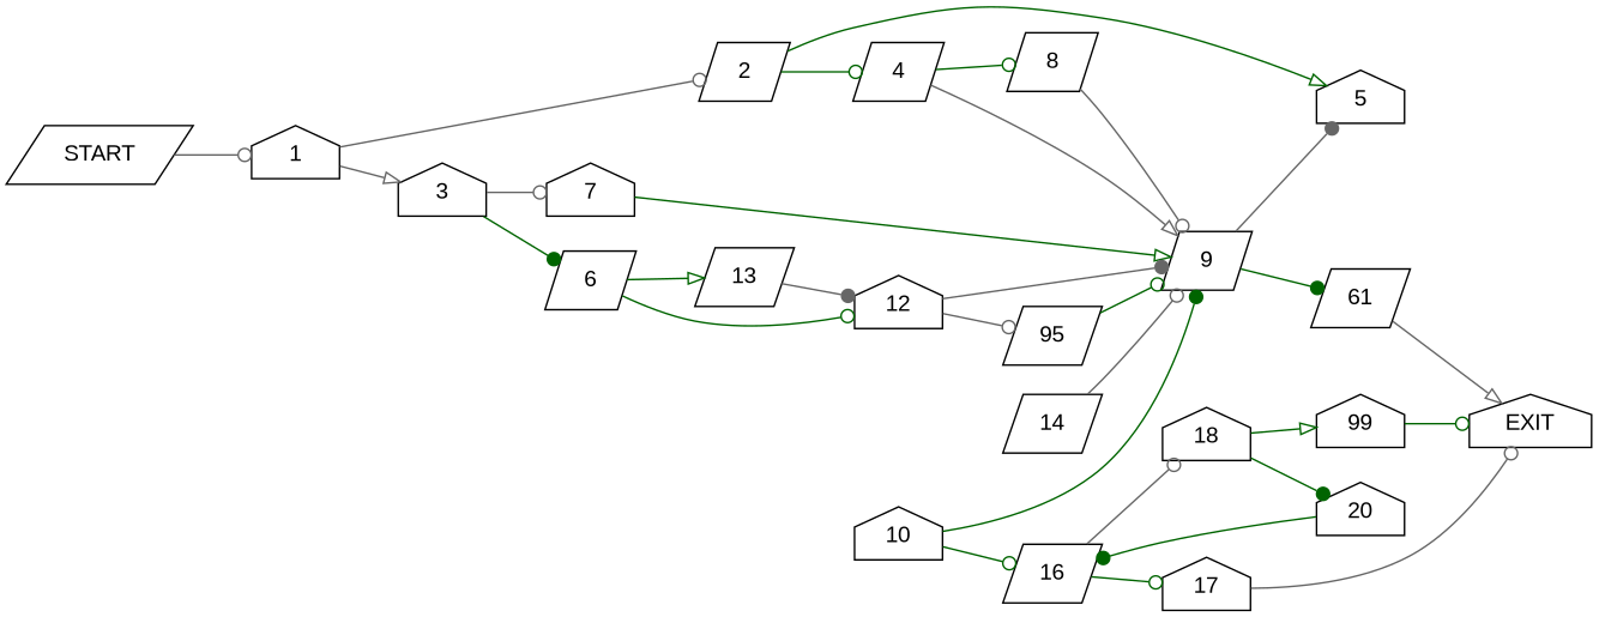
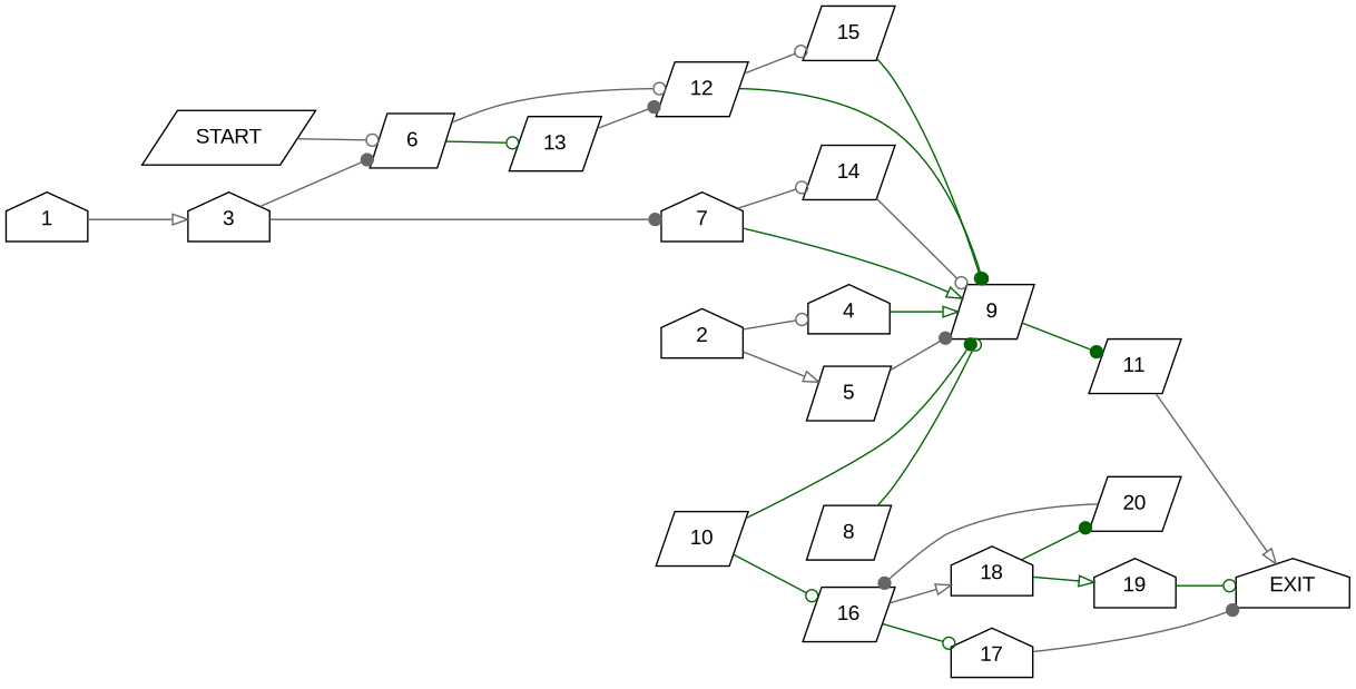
  digraph {
    fontname="Liberation Sans"
    rankdir=LR
    node [fontname="Liberation Sans" shape=parallelogram]
    edge [arrowhead=odot color=gray40 fontname="Liberation Sans"]
    n1 [label=START]
    1 [shape=house]
-   2
+   2 [shape=house]
    3 [shape=house]
    n5 [label=EXIT shape=house]
-   4
-   5 [shape=house]
+   4 [shape=house]
+   5
    6
    7 [shape=house]
    8
    9
-   12 [shape=house]
+   12
    13
    14
-   11 [label=61]
-   15 [label=95]
-   10 [shape=house]
+   11
+   15
+   10
    16
    17 [shape=house]
    18 [shape=house]
-   19 [shape=house label=99]
-   20 [shape=house]
-   n1 -> 1
-   1 -> 2
+   19 [shape=house]
+   20
+   n1 -> 6
    1 -> 3 [arrowhead=onormal]
-   2 -> 4 [color=darkgreen]
-   2 -> 5 [arrowhead=onormal color=darkgreen]
-   3 -> 6 [arrowhead=dot color=darkgreen]
-   3 -> 7
-   4 -> 8 [color=darkgreen]
-   4 -> 9 [arrowhead=onormal]
-   9 -> 5 [arrowhead=dot]
-   6 -> 12 [color=darkgreen]
-   6 -> 13 [arrowhead=onormal color=darkgreen]
+   2 -> 4
+   2 -> 5 [arrowhead=onormal]
+   3 -> 6 [arrowhead=dot]
+   3 -> 7 [arrowhead=dot]
+   4 -> 9 [arrowhead=onormal color=darkgreen]
+   5 -> 9 [arrowhead=dot]
+   6 -> 12
+   6 -> 13 [color=darkgreen]
    7 -> 9 [arrowhead=onormal color=darkgreen]
-   8 -> 9
+   7 -> 14
+   8 -> 9 [color=darkgreen]
    9 -> 11 [arrowhead=dot color=darkgreen]
-   12 -> 9 [arrowhead=dot]
+   12 -> 9 [arrowhead=dot color=darkgreen]
    12 -> 15
    13 -> 12 [arrowhead=dot]
    14 -> 9
    11 -> n5 [arrowhead=onormal]
    15 -> 9 [color=darkgreen]
    10 -> 9 [arrowhead=dot color=darkgreen]
    10 -> 16 [color=darkgreen]
    16 -> 17 [color=darkgreen]
-   16 -> 18
-   17 -> n5
+   16 -> 18 [arrowhead=onormal]
+   17 -> n5 [arrowhead=dot]
    18 -> 19 [arrowhead=onormal color=darkgreen]
    18 -> 20 [arrowhead=dot color=darkgreen]
    19 -> n5 [color=darkgreen]
-   20 -> 16 [arrowhead=dot color=darkgreen]
+   20 -> 16 [arrowhead=dot]
  }
